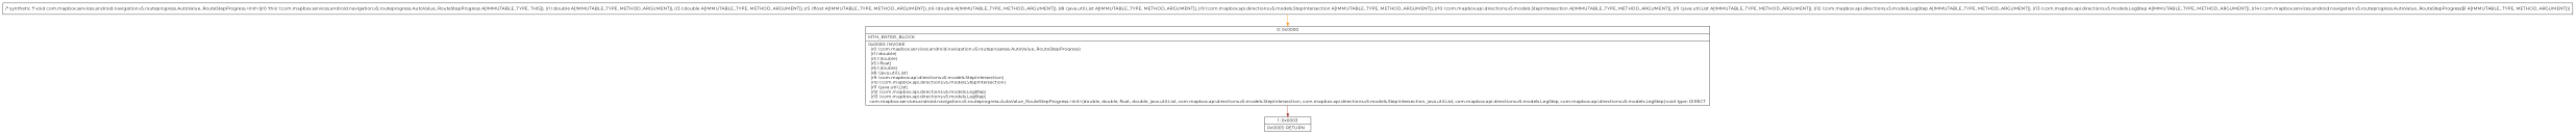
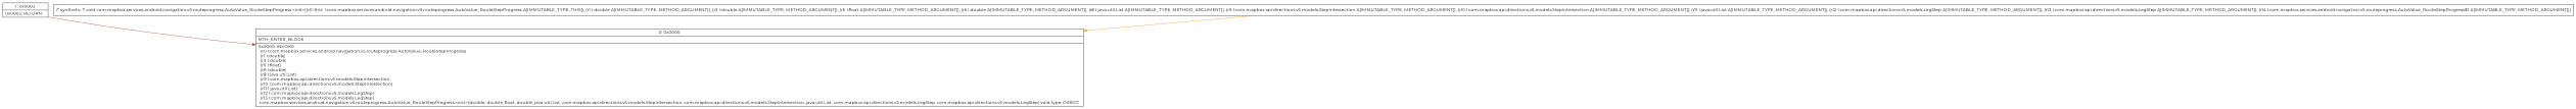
  digraph {
    fontname=Montserrat
    node [shape=record fontname=Montserrat]
    edge [fontname=Montserrat]
    n1 [label="{0\:\ 0x0000|MTH_ENTER_BLOCK\l|0x0000: INVOKE  \l  (r0 I:com.mapbox.services.android.navigation.v5.routeprogress.AutoValue_RouteStepProgress)\l  (r1 I:double)\l  (r3 I:double)\l  (r5 I:float)\l  (r6 I:double)\l  (r8 I:java.util.List)\l  (r9 I:com.mapbox.api.directions.v5.models.StepIntersection)\l  (r10 I:com.mapbox.api.directions.v5.models.StepIntersection)\l  (r11 I:java.util.List)\l  (r12 I:com.mapbox.api.directions.v5.models.LegStep)\l  (r13 I:com.mapbox.api.directions.v5.models.LegStep)\l com.mapbox.services.android.navigation.v5.routeprogress.AutoValue_RouteStepProgress.\<init\>(double, double, float, double, java.util.List, com.mapbox.api.directions.v5.models.StepIntersection, com.mapbox.api.directions.v5.models.StepIntersection, java.util.List, com.mapbox.api.directions.v5.models.LegStep, com.mapbox.api.directions.v5.models.LegStep):void type: DIRECT \l}"]
    n2 [label="{1\:\ 0x0003|0x0003: RETURN   \l}"]
    n3 [label="{\/* synthetic *\/ void com.mapbox.services.android.navigation.v5.routeprogress.AutoValue_RouteStepProgress.\<init\>((r0 'this' I:com.mapbox.services.android.navigation.v5.routeprogress.AutoValue_RouteStepProgress A[IMMUTABLE_TYPE, THIS]), (r1 I:double A[IMMUTABLE_TYPE, METHOD_ARGUMENT]), (r3 I:double A[IMMUTABLE_TYPE, METHOD_ARGUMENT]), (r5 I:float A[IMMUTABLE_TYPE, METHOD_ARGUMENT]), (r6 I:double A[IMMUTABLE_TYPE, METHOD_ARGUMENT]), (r8 I:java.util.List A[IMMUTABLE_TYPE, METHOD_ARGUMENT]), (r9 I:com.mapbox.api.directions.v5.models.StepIntersection A[IMMUTABLE_TYPE, METHOD_ARGUMENT]), (r10 I:com.mapbox.api.directions.v5.models.StepIntersection A[IMMUTABLE_TYPE, METHOD_ARGUMENT]), (r11 I:java.util.List A[IMMUTABLE_TYPE, METHOD_ARGUMENT]), (r12 I:com.mapbox.api.directions.v5.models.LegStep A[IMMUTABLE_TYPE, METHOD_ARGUMENT]), (r13 I:com.mapbox.api.directions.v5.models.LegStep A[IMMUTABLE_TYPE, METHOD_ARGUMENT]), (r14 I:com.mapbox.services.android.navigation.v5.routeprogress.AutoValue_RouteStepProgress$1 A[IMMUTABLE_TYPE, METHOD_ARGUMENT])) }"]
-   n1 -> n2 [color=brown]
+   n2 -> n1 [color=brown]
    n3 -> n1 [color=darkorange]
  }
